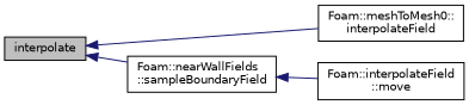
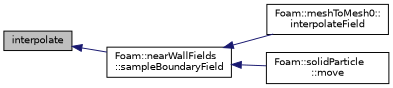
  digraph {
    rankdir=LR
    node [color=black fontname=Helvetica fontsize=10 shape=record]
    edge [color=midnightblue dir=back fontname=Helvetica fontsize=10 labelfontname=Helvetica labelfontsize=10 style=solid]
    n1 [fillcolor=grey75 fontcolor=black height=0.2 label=interpolate style=filled width=0.4]
    n2 [height=0.2 label="Foam::meshToMesh0::\linterpolateField" width=0.4]
    n3 [height=0.2 label="Foam::nearWallFields\l::sampleBoundaryField" width=0.4]
-   n4 [height=0.2 label="Foam::interpolateField\l::move" width=0.4]
-   n1 -> n2
+   n4 [height=0.2 label="Foam::solidParticle\l::move" width=0.4]
+   n3 -> n2
    n1 -> n3
    n3 -> n4
  }
